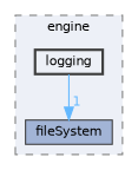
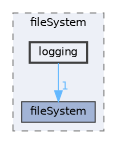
  digraph {
    compound=true
    node [color=grey25 fontname=Helvetica fontsize=10 shape=box]
    n1 [fillcolor="#a2b4d6" height=0.2 label=fileSystem style=filled width=0.4]
    n2 [fillcolor="#edf0f7" height=0.2 label=logging style="filled,bold" width=0.4]
    subgraph cluster_1 {
      bgcolor="#edf0f7"
      fontname=Helvetica
      fontsize=10
-     label=engine
+     label=fileSystem
      pencolor=grey50
      style="filled,dashed"
      n1
      n2
    }
    n2 -> n1 [color=steelblue1 fontcolor=steelblue1 fontname=Helvetica fontsize=10 headlabel=1 labeldistance=1.5 labelfontname=Helvetica labelfontsize=10]
  }
